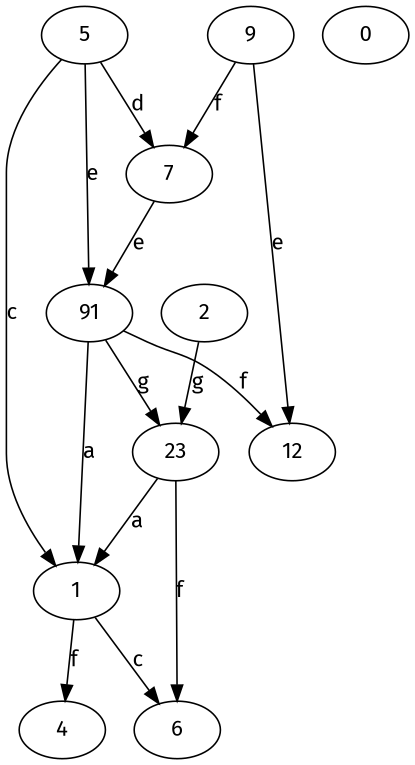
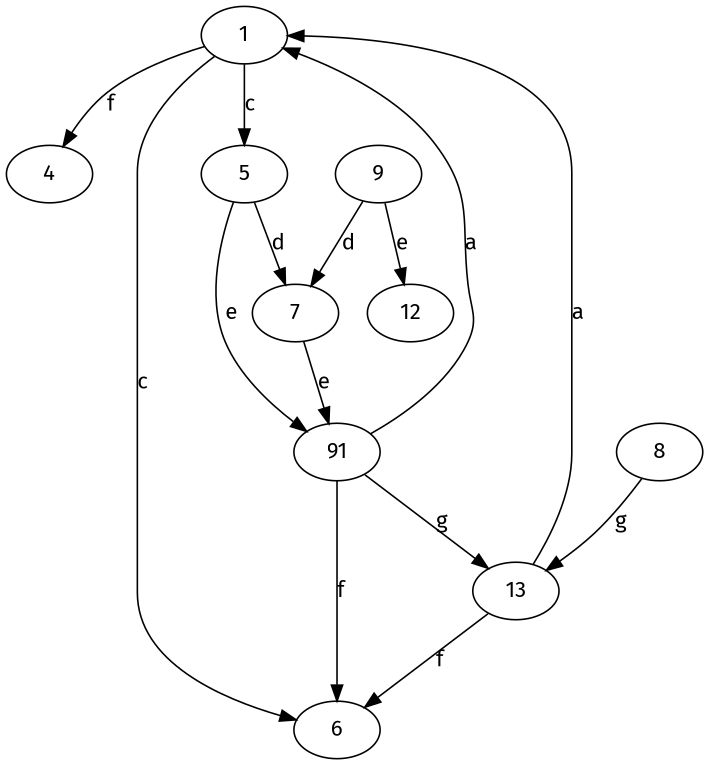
  strict digraph {
    fontname="Fira Sans"
    node [fontname="Fira Sans"]
    edge [fontname="Fira Sans"]
    1
    4
    5
    6
    7
    n6 [label=91]
    9
    12
-   13 [label=23]
-   0
-   8 [label=2]
+   13
+   8
    1 -> 4 [label=f]
-   5 -> 1 [label=c]
+   1 -> 5 [label=c]
    1 -> 6 [label=c]
    5 -> 7 [label=d]
    5 -> n6 [label=e]
    7 -> n6 [label=e]
    n6 -> 1 [label=a]
-   n6 -> 12 [label=f]
+   n6 -> 6 [label=f]
    n6 -> 13 [label=g]
-   9 -> 7 [label=f]
+   9 -> 7 [label=d]
    9 -> 12 [label=e]
    13 -> 1 [label=a]
    13 -> 6 [label=f]
    8 -> 13 [label=g]
  }
